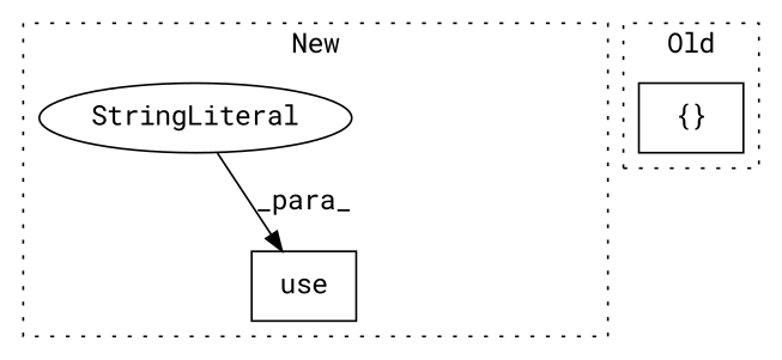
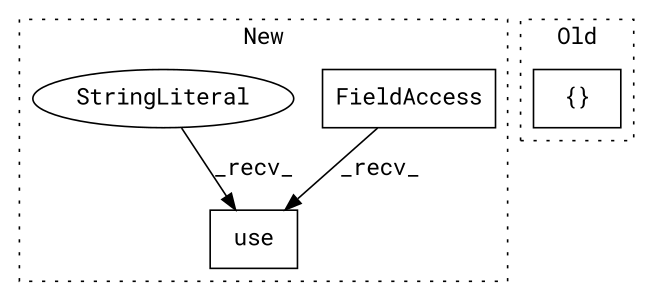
  digraph {
    fontname="Roboto Mono"
    node [shape=box fontname="Roboto Mono"]
    edge [fontname="Roboto Mono"]
    n1 [a=32 l="4,1" label=use s="538,559"]
+   n2 [a=22 l=23 label=FieldAccess s=514]
    n3 [a=45 l=17 label=StringLiteral s=542 shape=ellipse]
    n4 [a=4 l="1,1" label="{}" s="462,474"]
    subgraph cluster_1 {
      label=New
      style=dotted
      n1
+     n2
      n3
    }
    subgraph cluster_2 {
      label=Old
      style=dotted
      n4
    }
-   n3 -> n1 [label=_para_]
+   n2 -> n1 [label=_recv_]
+   n3 -> n1 [label=_recv_]
  }
